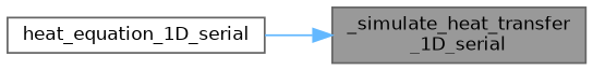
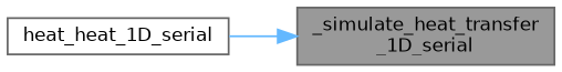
  digraph {
    rankdir=RL
    node [fontname=Helvetica fontsize=10 shape=box style=filled]
    n1 [color=gray40 fillcolor=grey60 fontcolor=black height=0.2 label="_simulate_heat_transfer\l_1D_serial" width=0.4]
-   n2 [color=grey40 fillcolor=white height=0.2 label=heat_equation_1D_serial width=0.4]
+   n2 [color=grey40 fillcolor=white height=0.2 label=heat_heat_1D_serial width=0.4]
    n1 -> n2 [color=steelblue1 dir=back fontname=Helvetica fontsize=10 labelfontname=Helvetica labelfontsize=10 style=solid]
  }
